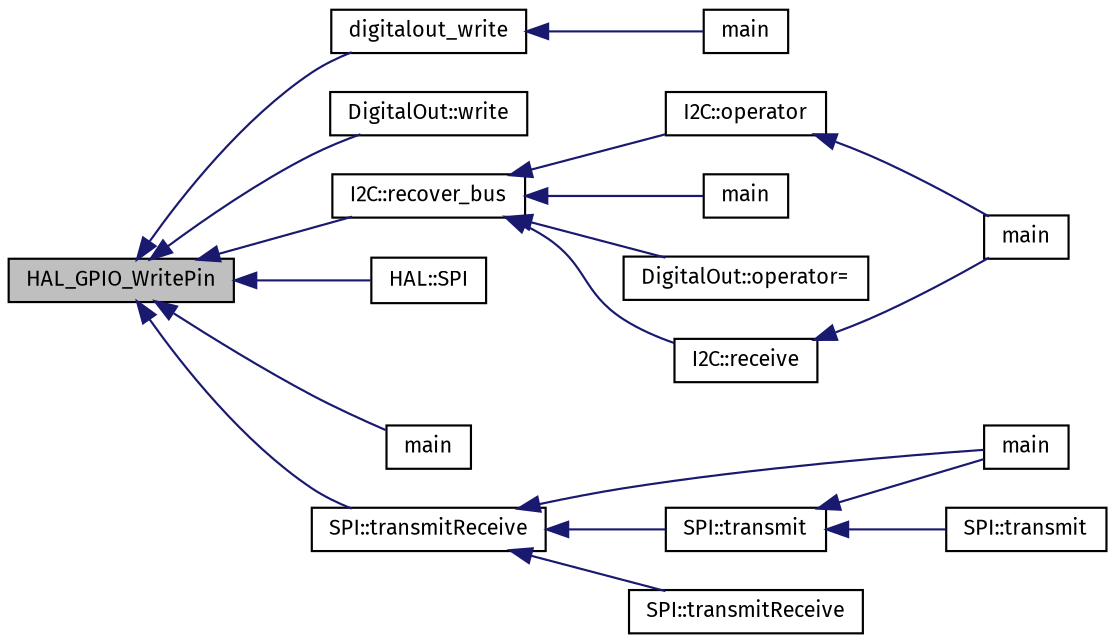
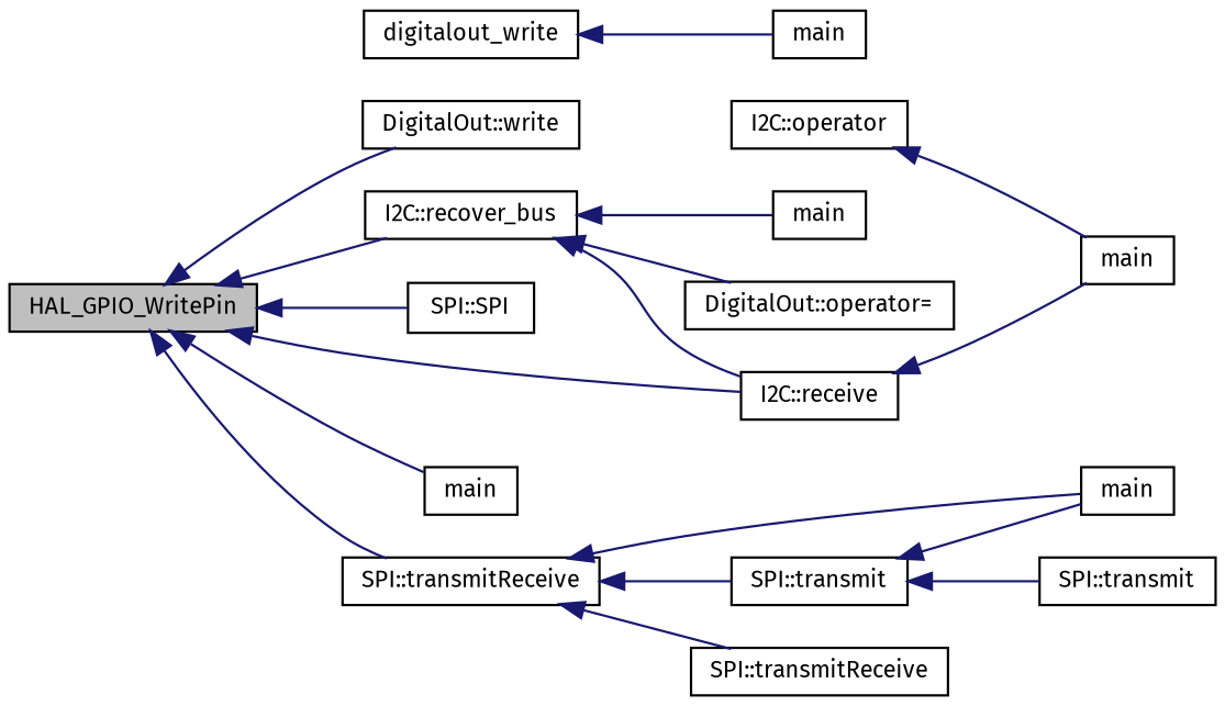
  digraph {
    fontname="Fira Sans"
    rankdir=LR
    node [color=black fillcolor=white fontname="Fira Sans" fontsize=10 shape=record style=filled]
    edge [color=midnightblue dir=back fontname="Fira Sans" fontsize=10 labelfontname=Helvetica labelfontsize=10 style=solid]
    n1 [fillcolor=grey75 fontcolor=black height=0.2 label=HAL_GPIO_WritePin width=0.4]
    n2 [height=0.2 label=digitalout_write width=0.4]
    n3 [height=0.2 label="DigitalOut::write" width=0.4]
    n4 [height=0.2 label="I2C::recover_bus" width=0.4]
-   n5 [height=0.2 label="HAL::SPI" width=0.4]
+   n5 [height=0.2 label="SPI::SPI" width=0.4]
    n6 [height=0.2 label="SPI::transmitReceive" width=0.4]
    n7 [height=0.2 label=main width=0.4]
    n8 [height=0.2 label=main width=0.4]
    n9 [height=0.2 label="DigitalOut::operator=" width=0.4]
    n10 [height=0.2 label="I2C::operator" width=0.4]
    n11 [height=0.2 label="I2C::receive" width=0.4]
    n12 [height=0.2 label=main width=0.4]
    n13 [height=0.2 label="SPI::transmit" width=0.4]
    n14 [height=0.2 label=main width=0.4]
    n15 [height=0.2 label="SPI::transmitReceive" width=0.4]
    n16 [height=0.2 label=main width=0.4]
    n17 [height=0.2 label="SPI::transmit" width=0.4]
-   n1 -> n2
+   n1 -> n11
    n1 -> n3
    n1 -> n4
    n1 -> n5
    n1 -> n6
    n1 -> n7
    n2 -> n8
    n4 -> n9
-   n4 -> n10
    n4 -> n11
    n4 -> n12
    n6 -> n13
    n6 -> n14
    n6 -> n15
    n10 -> n16
    n11 -> n16
    n13 -> n14
    n13 -> n17
  }
